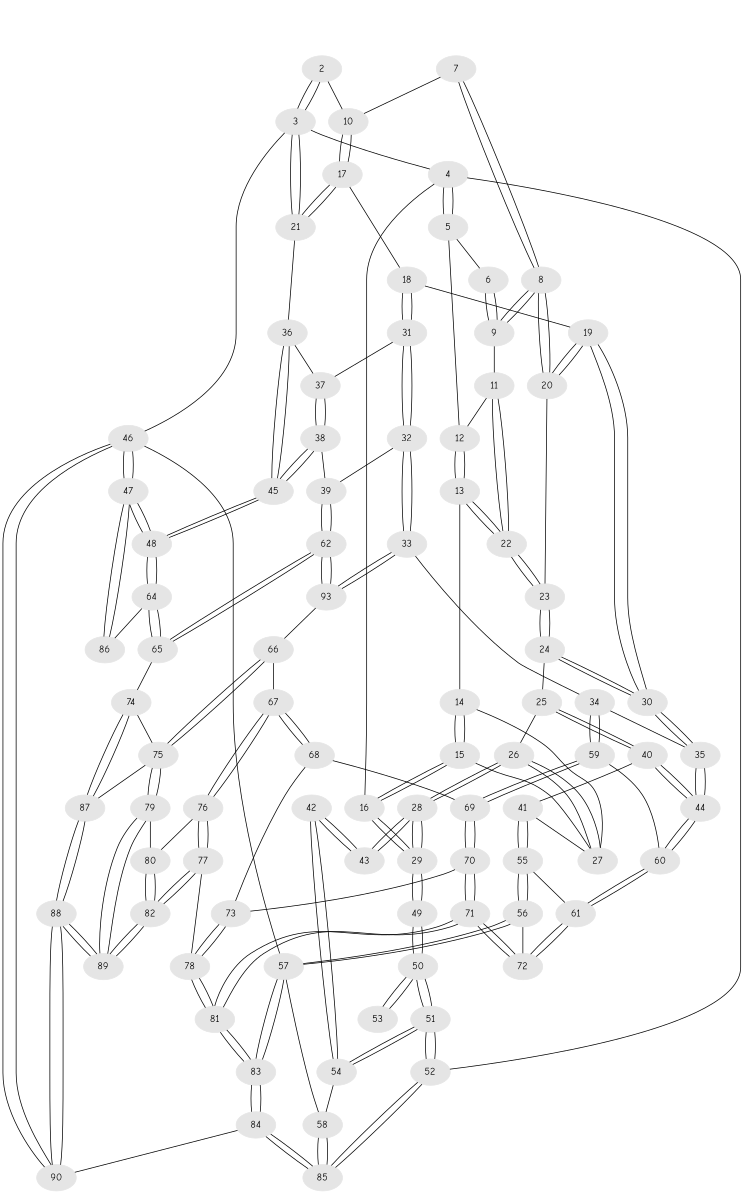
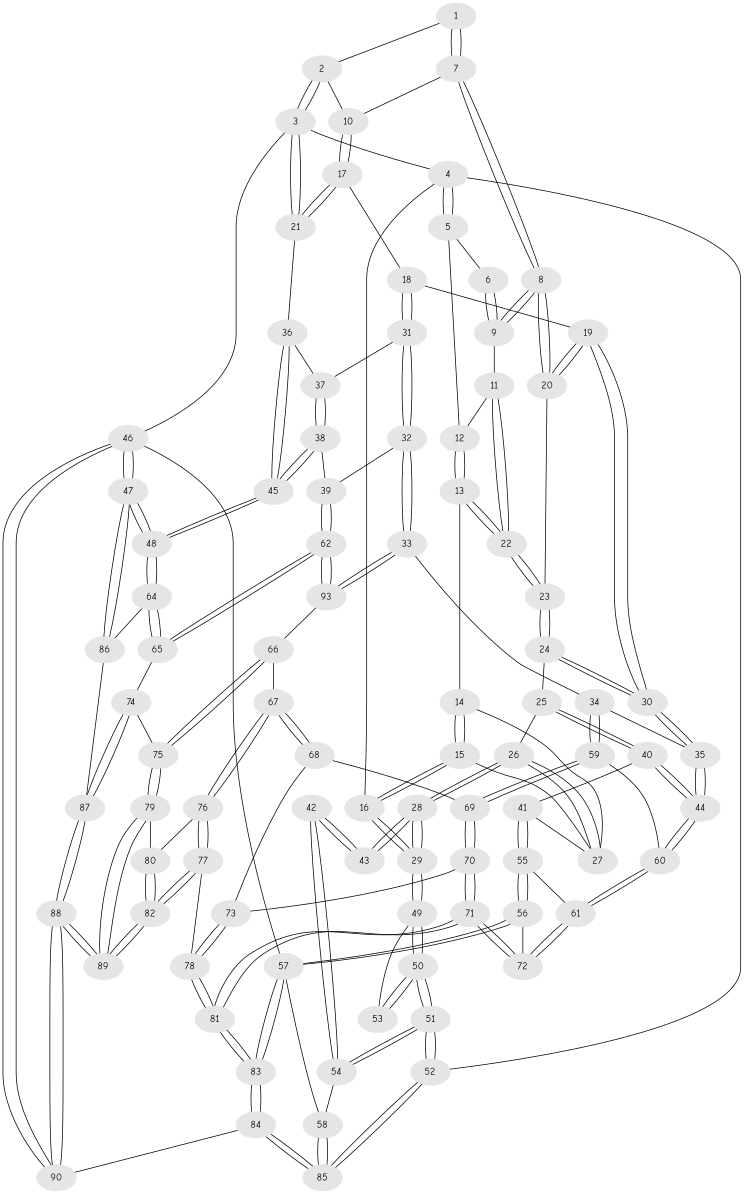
  graph {
    fontname="Comic Neue"
    node [color=gray90 fontname="Comic Neue" style=filled]
    edge [fontname="Comic Neue"]
+   1
    2
    7
    3
    10
    8
    4
    21
    46
    17
    5
    16
    52
    36
    47
    90
    57
    6
    12
    29
    85
    9
    13
    11
    20
    23
    22
    18
    14
    15
    27
    49
    19
    31
    30
    32
    37
    35
    24
    45
    25
    26
    40
    28
    44
    41
    43
    50
    53
    33
    39
    38
    34
    n54 [label=93]
    62
    59
    66
    60
    69
    48
    65
    55
    42
    54
    56
    61
    58
    64
    86
    87
    51
    72
    83
    84
    70
    74
    67
    75
    68
    76
    79
    73
    77
    80
    78
    71
    81
    88
    89
    82
+   1 -- 2
+   1 -- 7
+   1 -- 7
    2 -- 3
    2 -- 3
    2 -- 10
    7 -- 10
    7 -- 8
    7 -- 8
    3 -- 4
    3 -- 21
    3 -- 21
    3 -- 46
    10 -- 17
    10 -- 17
    8 -- 9
    8 -- 9
    8 -- 20
    8 -- 20
    4 -- 5
    4 -- 5
    4 -- 16
    4 -- 52
    21 -- 36
    46 -- 47
    46 -- 47
    46 -- 90
    46 -- 90
    46 -- 57
    17 -- 21
    17 -- 21
    17 -- 18
    5 -- 6
    5 -- 12
    16 -- 29
    16 -- 29
    52 -- 85
    52 -- 85
    36 -- 37
    36 -- 45
    36 -- 45
    47 -- 48
    47 -- 48
    47 -- 86
    47 -- 86
    57 -- 58
    57 -- 83
    57 -- 83
    6 -- 9
    6 -- 9
    12 -- 13
    12 -- 13
    29 -- 49
    29 -- 49
    9 -- 11
    13 -- 22
    13 -- 22
    13 -- 14
    11 -- 12
    11 -- 22
    11 -- 22
    20 -- 23
    23 -- 24
    23 -- 24
    22 -- 23
    22 -- 23
    18 -- 19
    18 -- 31
    18 -- 31
    14 -- 15
    14 -- 15
    14 -- 27
    15 -- 16
    15 -- 16
    15 -- 27
    49 -- 50
    49 -- 50
+   49 -- 53
    19 -- 20
    19 -- 20
    19 -- 30
    19 -- 30
    31 -- 32
    31 -- 32
    31 -- 37
    30 -- 35
    30 -- 35
    32 -- 33
    32 -- 33
    32 -- 39
    37 -- 38
    37 -- 38
    35 -- 44
    35 -- 44
    24 -- 30
    24 -- 30
    24 -- 25
    45 -- 48
    45 -- 48
    25 -- 26
    25 -- 40
    25 -- 40
    26 -- 27
    26 -- 27
    26 -- 28
    26 -- 28
    40 -- 44
    40 -- 44
    40 -- 41
    28 -- 29
    28 -- 29
    28 -- 43
    28 -- 43
    44 -- 60
    44 -- 60
    41 -- 27
    41 -- 55
    41 -- 55
    50 -- 53
    50 -- 53
    50 -- 51
    50 -- 51
    33 -- 34
    33 -- n54
    33 -- n54
    39 -- 62
    39 -- 62
    38 -- 45
    38 -- 45
    38 -- 39
    34 -- 35
    34 -- 59
    34 -- 59
    n54 -- 66
    62 -- n54
    62 -- n54
    62 -- 65
    62 -- 65
    59 -- 60
    59 -- 69
    59 -- 69
    66 -- 67
    66 -- 75
    66 -- 75
    60 -- 61
    60 -- 61
    69 -- 70
    69 -- 70
    48 -- 64
    48 -- 64
    65 -- 74
    55 -- 56
    55 -- 56
    55 -- 61
    42 -- 43
    42 -- 43
    42 -- 54
    42 -- 54
    54 -- 58
    56 -- 57
    56 -- 57
    56 -- 72
    61 -- 72
    61 -- 72
    58 -- 85
    58 -- 85
    64 -- 65
    64 -- 65
    64 -- 86
-   75 -- 87
+   86 -- 87
    87 -- 88
    87 -- 88
    51 -- 52
    51 -- 52
    51 -- 54
    51 -- 54
    83 -- 84
    83 -- 84
    84 -- 90
    84 -- 85
    84 -- 85
    70 -- 73
    70 -- 71
    70 -- 71
    74 -- 87
    74 -- 87
    74 -- 75
    67 -- 68
    67 -- 68
    67 -- 76
    67 -- 76
    75 -- 79
    75 -- 79
    68 -- 69
    68 -- 73
    76 -- 77
    76 -- 77
    76 -- 80
    79 -- 80
    79 -- 89
    79 -- 89
    73 -- 78
    73 -- 78
    77 -- 78
    77 -- 82
    77 -- 82
    80 -- 82
    80 -- 82
    78 -- 81
    78 -- 81
    71 -- 72
    71 -- 72
    71 -- 81
    71 -- 81
    81 -- 83
    81 -- 83
    88 -- 90
    88 -- 90
    88 -- 89
    88 -- 89
    82 -- 89
    82 -- 89
  }
